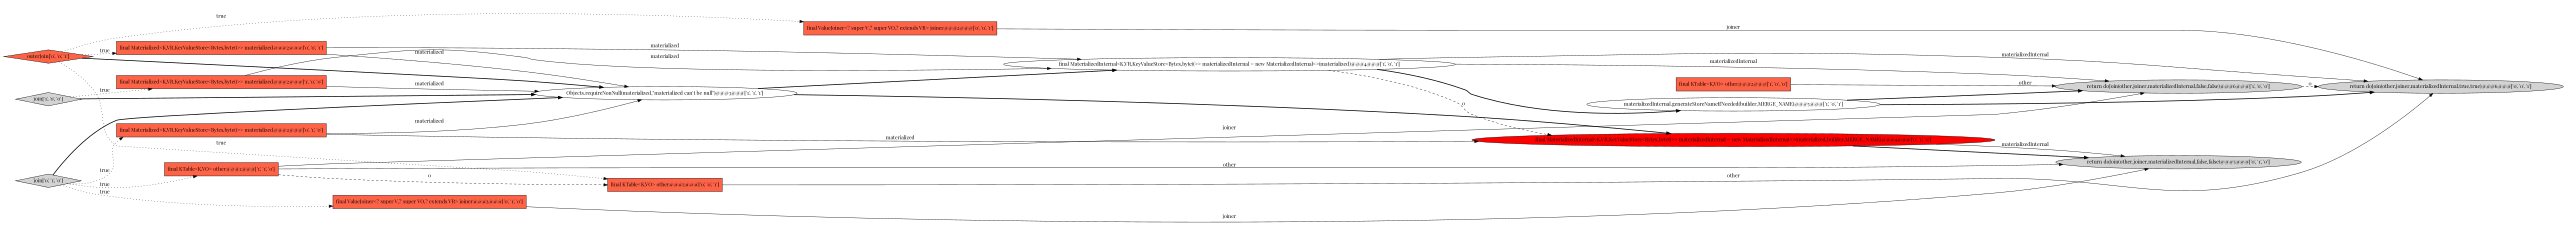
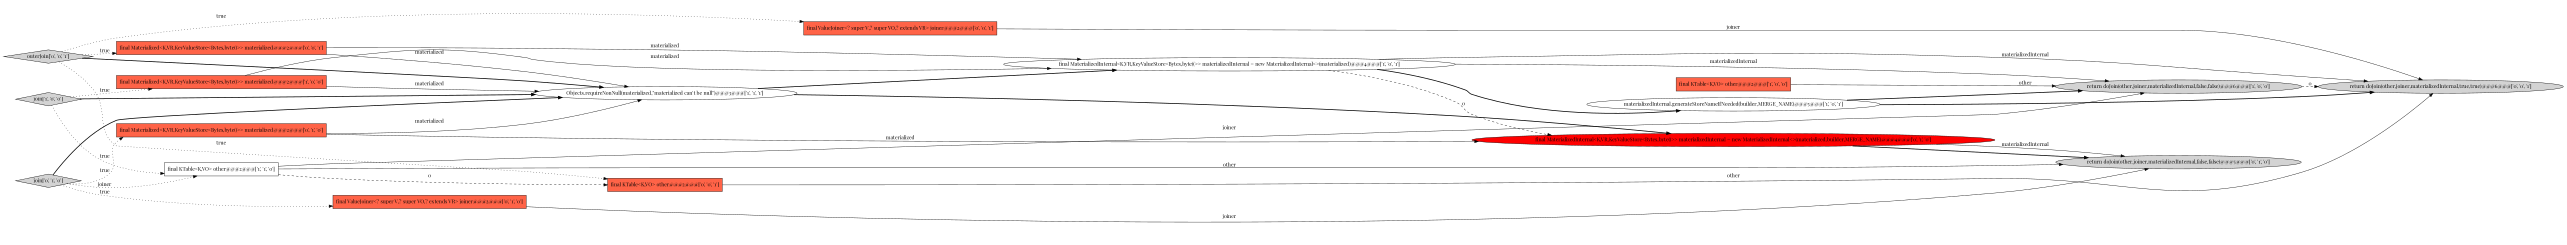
  digraph {
    fontname="Playfair Display"
    rankdir=LR
    node [fillcolor=tomato fontname="Playfair Display" shape=box style=filled]
    edge [fontname="Playfair Display" style=solid]
    n1 [fillcolor=lightgray label="return doJoin(other,joiner,materializedInternal,false,false)@@@6@@@['1', '0', '0']" shape=ellipse]
    n2 [fillcolor=lightgray label="return doJoin(other,joiner,materializedInternal,true,true)@@@6@@@['0', '0', '1']" shape=ellipse]
    n3 [label="final Materialized<K,VR,KeyValueStore<Bytes,byte((>> materialized@@@2@@@['1', '0', '0']"]
    n4 [fillcolor=white label="final MaterializedInternal<K,VR,KeyValueStore<Bytes,byte((>> materializedInternal = new MaterializedInternal<>(materialized)@@@4@@@['1', '0', '1']" shape=ellipse]
    n5 [fillcolor=white label="Objects.requireNonNull(materialized,\"materialized can't be null\")@@@3@@@['1', '1', '1']" shape=ellipse]
    n6 [fillcolor=red label="final MaterializedInternal<K,VR,KeyValueStore<Bytes,byte((>> materializedInternal = new MaterializedInternal<>(materialized,builder,MERGE_NAME)@@@4@@@['0', '1', '0']" shape=ellipse]
    n7 [fillcolor=white label="materializedInternal.generateStoreNameIfNeeded(builder,MERGE_NAME)@@@5@@@['1', '0', '1']" shape=ellipse]
-   n8 [label="final KTable<K,VO> other@@@2@@@['1', '1', '0']"]
+   n8 [fillcolor=white label="final KTable<K,VO> other@@@2@@@['1', '1', '0']"]
    n9 [fillcolor=lightgray label="return doJoin(other,joiner,materializedInternal,false,false)@@@5@@@['0', '1', '0']" shape=ellipse]
    n10 [label="final KTable<K,VO> other@@@2@@@['0', '0', '1']"]
    n11 [label="final Materialized<K,VR,KeyValueStore<Bytes,byte((>> materialized@@@2@@@['0', '0', '1']"]
    n12 [label="final ValueJoiner<? super V,? super VO,? extends VR> joiner@@@2@@@['0', '0', '1']"]
    n13 [fillcolor=lightgray label="join['1', '0', '0']" shape=diamond]
    n14 [label="final KTable<K,VO> other@@@2@@@['1', '0', '0']"]
    n15 [label="final ValueJoiner<? super V,? super VO,? extends VR> joiner@@@2@@@['0', '1', '0']"]
-   n16 [label="outerJoin['0', '0', '1']" shape=diamond]
+   n16 [fillcolor=lightgray label="outerJoin['0', '0', '1']" shape=diamond]
    n17 [fillcolor=lightgray label="join['0', '1', '0']" shape=diamond]
    n18 [label="final Materialized<K,VR,KeyValueStore<Bytes,byte((>> materialized@@@2@@@['0', '1', '0']"]
    n1 -> n2 [label=0 style=dashed]
    n3 -> n4 [label=materialized]
    n3 -> n5 [label=materialized]
    n4 -> n1 [label=materializedInternal]
    n4 -> n2 [label=materializedInternal]
    n4 -> n6 [label=0 style=dashed]
    n4 -> n7 [style=bold]
    n5 -> n4 [style=bold]
    n5 -> n6 [style=bold]
    n6 -> n9 [style=bold]
    n6 -> n9 [label=materializedInternal]
    n7 -> n1 [style=bold]
    n7 -> n2 [style=bold]
    n8 -> n1 [label=joiner]
    n8 -> n9 [label=other]
    n8 -> n10 [label=0 style=dashed]
    n10 -> n2 [label=other]
    n11 -> n4 [label=materialized]
    n11 -> n5 [label=materialized]
    n12 -> n2 [label=joiner]
    n13 -> n3 [label=true style=dotted]
    n13 -> n5 [style=bold]
+   n13 -> n8 [label=true style=dotted]
    n14 -> n1 [label=other]
    n15 -> n9 [label=joiner]
    n16 -> n5 [style=bold]
    n16 -> n10 [label=true style=dotted]
    n16 -> n11 [label=true style=dotted]
    n16 -> n12 [label=true style=dotted]
    n17 -> n5 [style=bold]
-   n17 -> n8 [label=true style=dotted]
+   n17 -> n8 [label=joiner style=dotted]
    n17 -> n15 [label=true style=dotted]
    n17 -> n18 [label=true style=dotted]
    n18 -> n5 [label=materialized]
    n18 -> n6 [label=materialized]
  }
